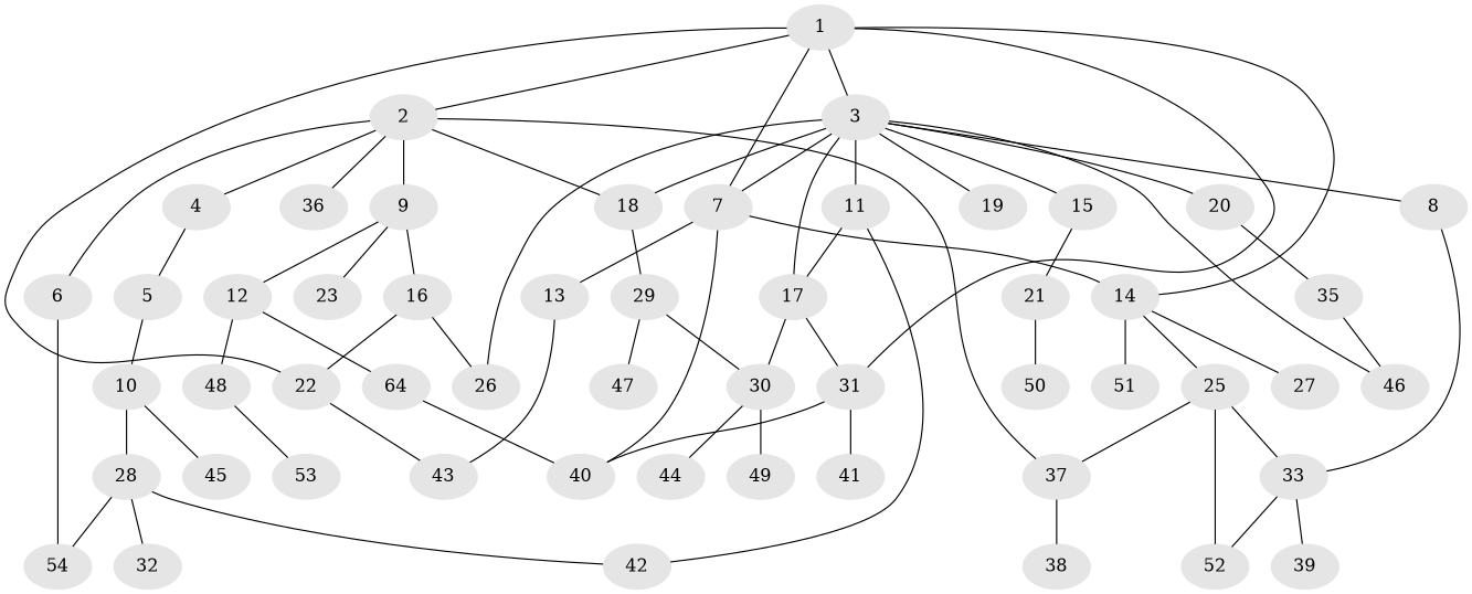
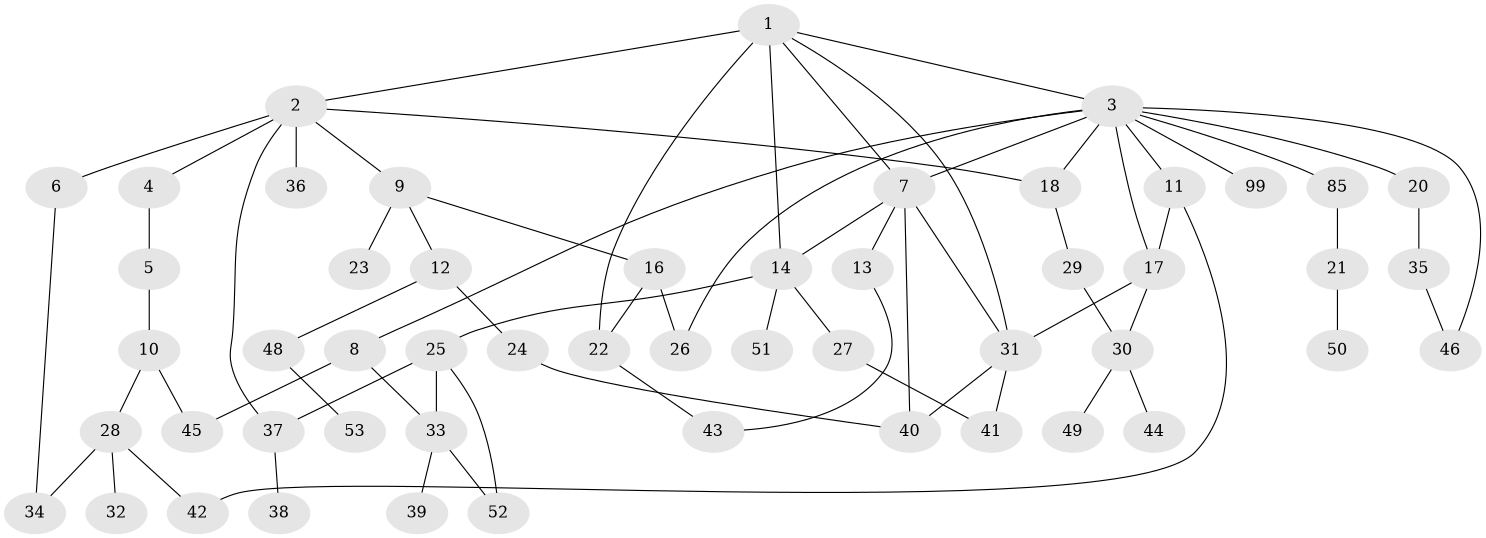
  graph {
    node [color=gray90 style=filled]
    1
    2
    3
    7
    14
    22
    31
    4
    6
    9
    18
    36
    37
    8
    11
-   15
+   15 [label=85]
    17
-   19
+   19 [label=99]
    20
    26
    46
    13
    40
    25
    27
    51
    43
    41
    5
-   34 [label=54]
+   34
    12
    16
    23
    29
    38
    33
    45
    42
    21
    30
    35
    10
    28
    39
    52
-   24 [label=64]
+   24
    48
    32
    53
    50
    44
    49
-   47
    1 -- 2
    1 -- 3
    1 -- 7
    1 -- 14
    1 -- 22
    1 -- 31
    2 -- 4
    2 -- 6
    2 -- 9
    2 -- 18
    2 -- 36
    2 -- 37
    3 -- 7
    3 -- 18
    3 -- 8
    3 -- 11
    3 -- 15
    3 -- 17
    3 -- 19
    3 -- 20
    3 -- 26
    3 -- 46
    7 -- 14
+   7 -- 31
    7 -- 13
    7 -- 40
    14 -- 25
    14 -- 27
    14 -- 51
    22 -- 43
    31 -- 40
    31 -- 41
    4 -- 5
    6 -- 34
    9 -- 12
    9 -- 16
    9 -- 23
    18 -- 29
    37 -- 38
    8 -- 33
+   8 -- 45
    11 -- 17
    11 -- 42
    15 -- 21
    17 -- 31
    17 -- 30
    20 -- 35
    13 -- 43
    25 -- 37
    25 -- 33
    25 -- 52
+   27 -- 41
    5 -- 10
    12 -- 24
    12 -- 48
    16 -- 22
    16 -- 26
    29 -- 30
-   29 -- 47
    33 -- 39
    33 -- 52
    21 -- 50
    30 -- 44
    30 -- 49
    35 -- 46
    10 -- 45
    10 -- 28
    28 -- 34
    28 -- 42
    28 -- 32
    24 -- 40
    48 -- 53
  }
